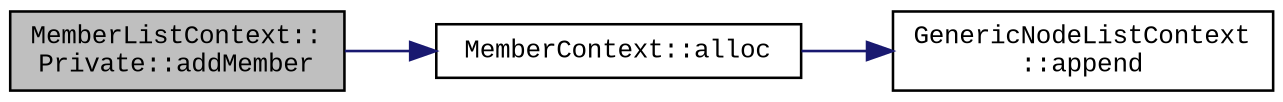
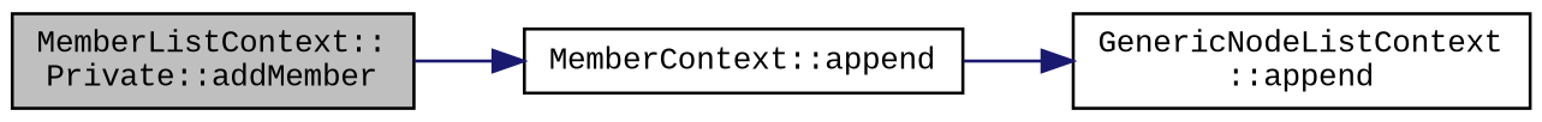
  digraph {
    fontname="Liberation Mono"
    rankdir=LR
    node [color=black fillcolor=white fontname="Liberation Mono" fontsize=10 shape=record style=filled]
    edge [color=midnightblue fontname="Liberation Mono" fontsize=10 labelfontname=Helvetica labelfontsize=10 style=solid]
    n1 [fillcolor=grey75 fontcolor=black height=0.2 label="MemberListContext::\lPrivate::addMember" width=0.4]
-   n2 [height=0.2 label="MemberContext::alloc" width=0.4]
+   n2 [height=0.2 label="MemberContext::append" width=0.4]
    n3 [height=0.2 label="GenericNodeListContext\l::append" width=0.4]
    n1 -> n2
    n2 -> n3
  }
